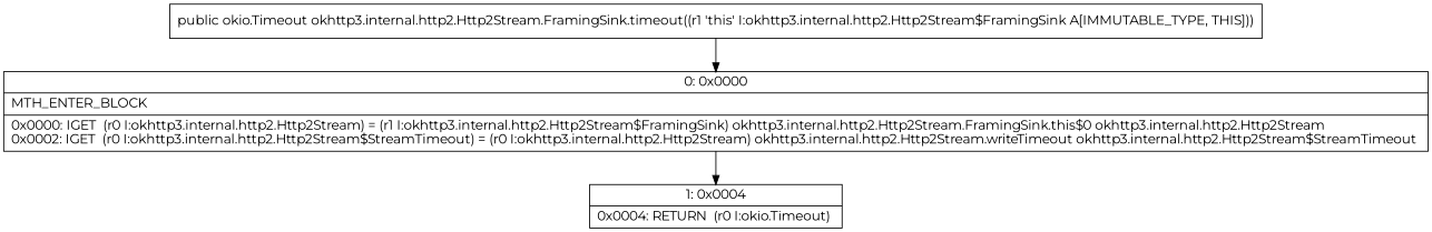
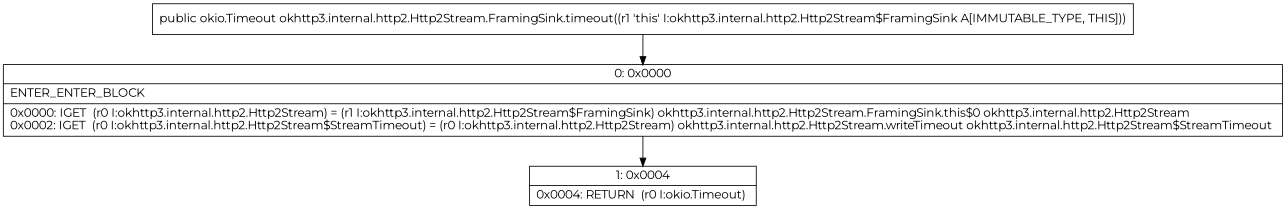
  digraph {
    fontname=Montserrat
    node [shape=record fontname=Montserrat]
    edge [fontname=Montserrat]
-   n1 [label="{0\:\ 0x0000|MTH_ENTER_BLOCK\l|0x0000: IGET  (r0 I:okhttp3.internal.http2.Http2Stream) = (r1 I:okhttp3.internal.http2.Http2Stream$FramingSink) okhttp3.internal.http2.Http2Stream.FramingSink.this$0 okhttp3.internal.http2.Http2Stream \l0x0002: IGET  (r0 I:okhttp3.internal.http2.Http2Stream$StreamTimeout) = (r0 I:okhttp3.internal.http2.Http2Stream) okhttp3.internal.http2.Http2Stream.writeTimeout okhttp3.internal.http2.Http2Stream$StreamTimeout \l}"]
+   n1 [label="{0\:\ 0x0000|ENTER_ENTER_BLOCK\l|0x0000: IGET  (r0 I:okhttp3.internal.http2.Http2Stream) = (r1 I:okhttp3.internal.http2.Http2Stream$FramingSink) okhttp3.internal.http2.Http2Stream.FramingSink.this$0 okhttp3.internal.http2.Http2Stream \l0x0002: IGET  (r0 I:okhttp3.internal.http2.Http2Stream$StreamTimeout) = (r0 I:okhttp3.internal.http2.Http2Stream) okhttp3.internal.http2.Http2Stream.writeTimeout okhttp3.internal.http2.Http2Stream$StreamTimeout \l}"]
    n2 [label="{1\:\ 0x0004|0x0004: RETURN  (r0 I:okio.Timeout) \l}"]
    n3 [label="{public okio.Timeout okhttp3.internal.http2.Http2Stream.FramingSink.timeout((r1 'this' I:okhttp3.internal.http2.Http2Stream$FramingSink A[IMMUTABLE_TYPE, THIS])) }"]
    n1 -> n2
    n3 -> n1
  }
